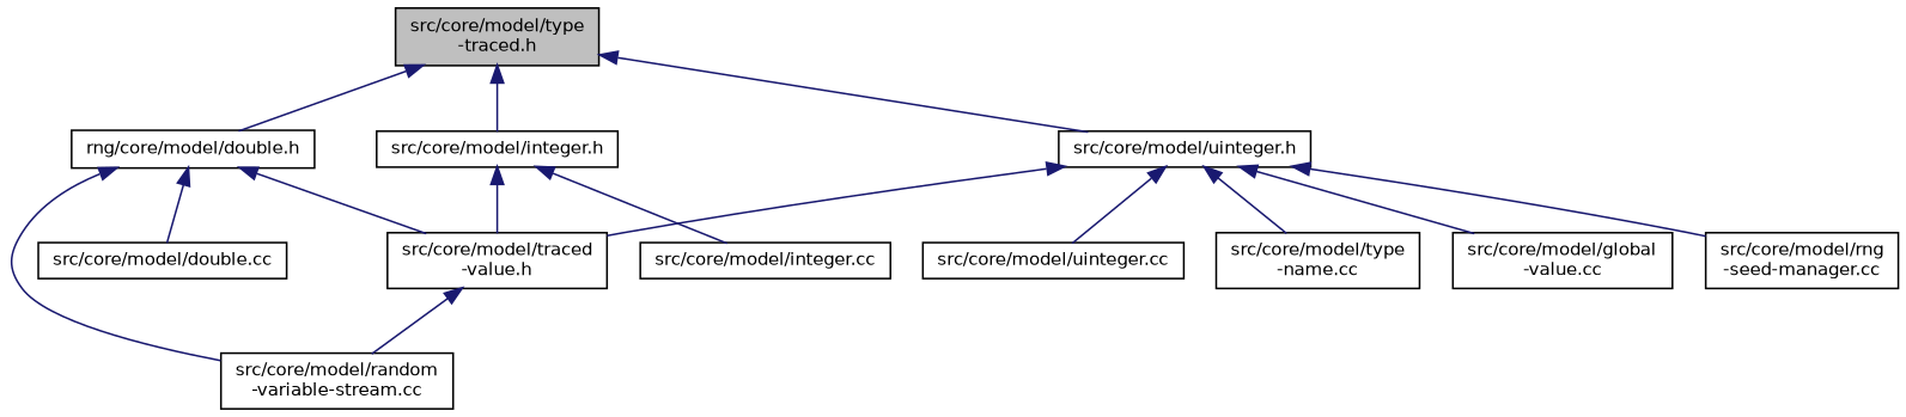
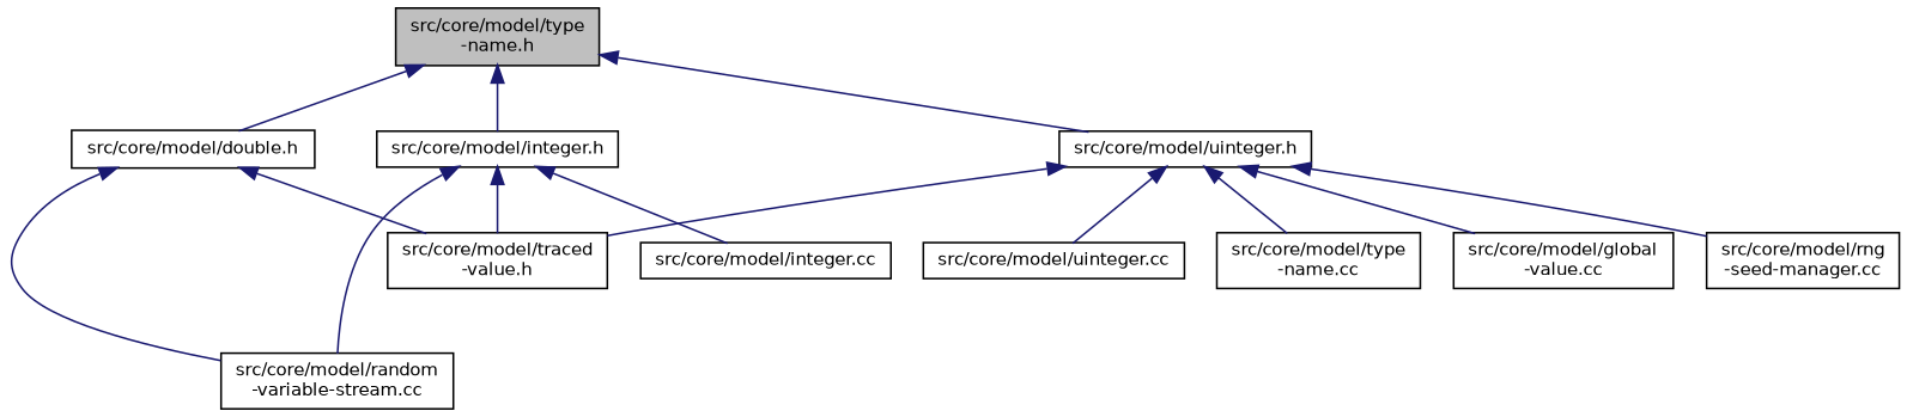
  digraph {
    node [color=black fillcolor=white fontname=Helvetica fontsize=10 shape=record style=filled]
    edge [color=midnightblue dir=back fontname=Helvetica fontsize=10 labelfontname=Helvetica labelfontsize=10 style=solid]
-   n1 [fillcolor=grey75 fontcolor=black height=0.2 label="src/core/model/type\l-traced.h" width=0.4]
-   n2 [height=0.2 label="rng/core/model/double.h" width=0.4]
+   n1 [fillcolor=grey75 fontcolor=black height=0.2 label="src/core/model/type\l-name.h" width=0.4]
+   n2 [height=0.2 label="src/core/model/double.h" width=0.4]
    n3 [height=0.2 label="src/core/model/integer.h" width=0.4]
    n4 [height=0.2 label="src/core/model/uinteger.h" width=0.4]
-   n5 [height=0.2 label="src/core/model/double.cc" width=0.4]
    n6 [height=0.2 label="src/core/model/random\l-variable-stream.cc" width=0.4]
    n7 [height=0.2 label="src/core/model/traced\l-value.h" width=0.4]
    n8 [height=0.2 label="src/core/model/integer.cc" width=0.4]
    n9 [height=0.2 label="src/core/model/type\l-name.cc" width=0.4]
    n10 [height=0.2 label="src/core/model/global\l-value.cc" width=0.4]
    n11 [height=0.2 label="src/core/model/rng\l-seed-manager.cc" width=0.4]
    n12 [height=0.2 label="src/core/model/uinteger.cc" width=0.4]
    n1 -> n2
    n1 -> n3
    n1 -> n4
-   n2 -> n5
    n2 -> n6
    n2 -> n7
-   n7 -> n6
+   n3 -> n6
    n3 -> n7
    n3 -> n8
    n4 -> n7
    n4 -> n9
    n4 -> n10
    n4 -> n11
    n4 -> n12
  }
